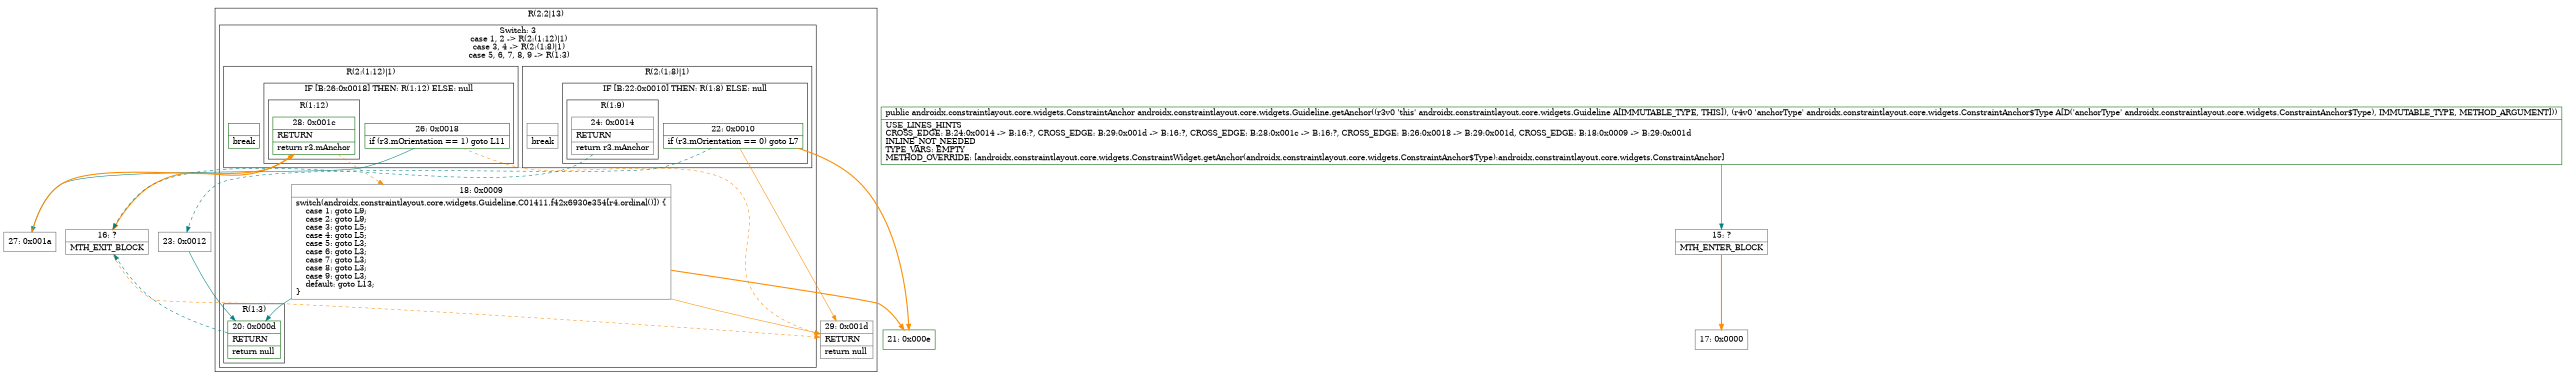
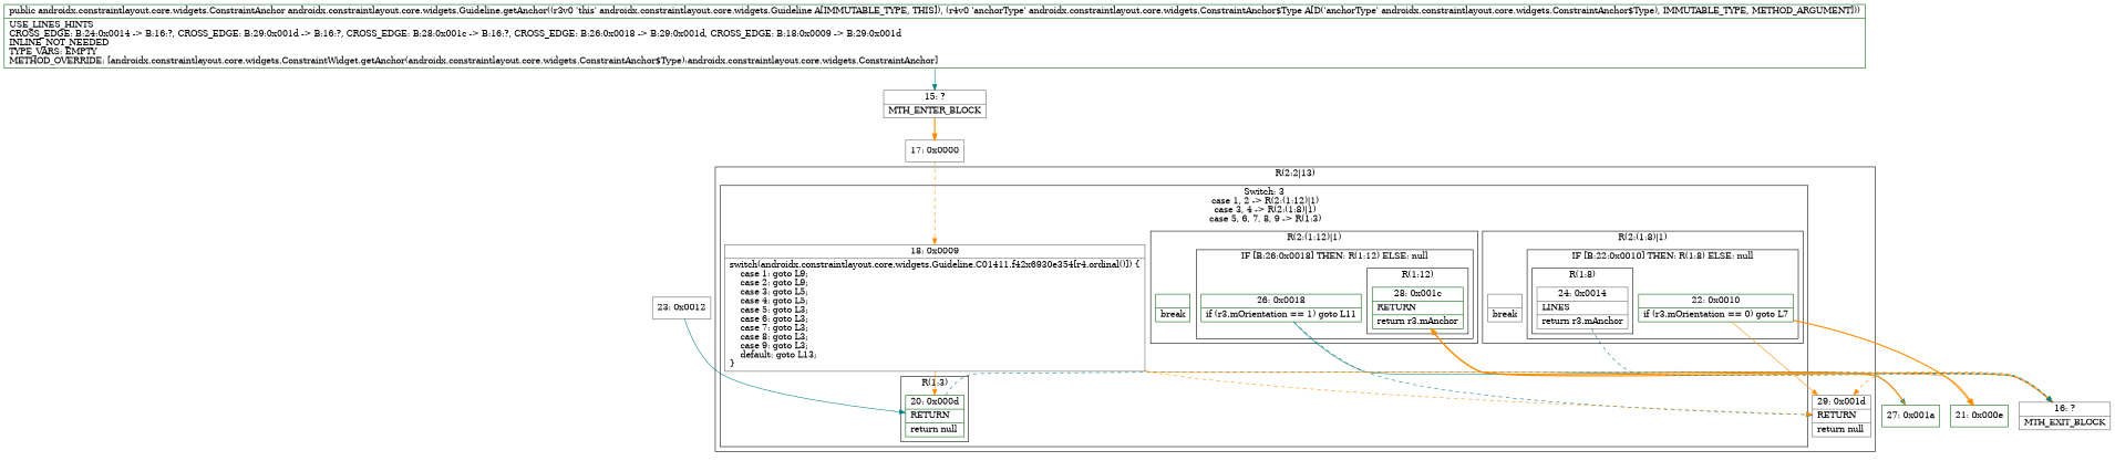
  digraph {
    node [color=darkgreen shape=record]
    edge [color=darkorange style=dashed]
    n1 [label="{28\:\ 0x001c|RETURN\l|return r3.mAnchor\l}"]
    n2 [label="{26\:\ 0x0018|if (r3.mOrientation == 1) goto L11\l}"]
    n3 [label="{|break\l}"]
-   n4 [color=gray40 label="{24\:\ 0x0014|RETURN\l|return r3.mAnchor\l}"]
+   n4 [color=gray40 label="{24\:\ 0x0014|LINES\l|return r3.mAnchor\l}"]
    n5 [label="{22\:\ 0x0010|if (r3.mOrientation == 0) goto L7\l}"]
    n6 [color=gray40 label="{|break\l}"]
    n7 [label="{20\:\ 0x000d|RETURN\l|return null\l}"]
    n8 [color=gray40 label="{18\:\ 0x0009|switch(androidx.constraintlayout.core.widgets.Guideline.C01411.f42x6930e354[r4.ordinal()]) \{\l    case 1: goto L9;\l    case 2: goto L9;\l    case 3: goto L5;\l    case 4: goto L5;\l    case 5: goto L3;\l    case 6: goto L3;\l    case 7: goto L3;\l    case 8: goto L3;\l    case 9: goto L3;\l    default: goto L13;\l\}\l}"]
    n9 [color=gray40 label="{29\:\ 0x001d|RETURN\l|return null\l}"]
    n10 [color=gray40 label="{16\:\ ?|MTH_EXIT_BLOCK\l}"]
-   n11 [color=gray40 label="{27\:\ 0x001a}"]
+   n11 [label="{27\:\ 0x001a}"]
    n12 [label="{21\:\ 0x000e}"]
    n13 [color=gray40 label="{23\:\ 0x0012}"]
    n14 [color=gray40 label="{15\:\ ?|MTH_ENTER_BLOCK\l}"]
    n15 [color=gray40 label="{17\:\ 0x0000}"]
    n16 [label="{public androidx.constraintlayout.core.widgets.ConstraintAnchor androidx.constraintlayout.core.widgets.Guideline.getAnchor((r3v0 'this' androidx.constraintlayout.core.widgets.Guideline A[IMMUTABLE_TYPE, THIS]), (r4v0 'anchorType' androidx.constraintlayout.core.widgets.ConstraintAnchor$Type A[D('anchorType' androidx.constraintlayout.core.widgets.ConstraintAnchor$Type), IMMUTABLE_TYPE, METHOD_ARGUMENT]))  | USE_LINES_HINTS\lCROSS_EDGE: B:24:0x0014 \-\> B:16:?, CROSS_EDGE: B:29:0x001d \-\> B:16:?, CROSS_EDGE: B:28:0x001c \-\> B:16:?, CROSS_EDGE: B:26:0x0018 \-\> B:29:0x001d, CROSS_EDGE: B:18:0x0009 \-\> B:29:0x001d\lINLINE_NOT_NEEDED\lTYPE_VARS: EMPTY\lMETHOD_OVERRIDE: [androidx.constraintlayout.core.widgets.ConstraintWidget.getAnchor(androidx.constraintlayout.core.widgets.ConstraintAnchor$Type):androidx.constraintlayout.core.widgets.ConstraintAnchor]\l}"]
    subgraph cluster_1 {
      label="R(2:2|13)"
      n9
      subgraph cluster_2 {
        label="Switch: 3\n case 1, 2 -> R(2:(1:12)|1)\n case 3, 4 -> R(2:(1:8)|1)\n case 5, 6, 7, 8, 9 -> R(1:3)"
        n8
        subgraph cluster_3 {
          label="R(2:(1:12)|1)"
          n3
          subgraph cluster_4 {
            label="IF [B:26:0x0018] THEN: R(1:12) ELSE: null"
            n2
            subgraph cluster_5 {
              label="R(1:12)"
              n1
            }
          }
        }
        subgraph cluster_6 {
          label="R(2:(1:8)|1)"
          n6
          subgraph cluster_7 {
            label="IF [B:22:0x0010] THEN: R(1:8) ELSE: null"
            n5
            subgraph cluster_8 {
-             label="R(1:9)"
+             label="R(1:8)"
              n4
            }
          }
        }
        subgraph cluster_9 {
          label="R(1:3)"
          n7
        }
      }
    }
    n1 -> n10 [style=bold]
-   n2 -> n9
+   n2 -> n9 [color=teal]
    n2 -> n11 [color=teal style=solid]
    n4 -> n10 [color=teal]
    n5 -> n9 [style=solid]
    n5 -> n12 [style=bold]
-   n5 -> n13 [color=teal]
    n7 -> n10 [color=teal]
-   n8 -> n7 [color=teal style=solid]
-   n8 -> n9 [style=solid]
-   n8 -> n12 [style=bold]
+   n8 -> n7 [style=solid]
+   n8 -> n9
+   n8 -> n12 [style=solid]
    n10 -> n9
    n11 -> n1 [style=bold]
    n13 -> n7 [color=teal style=solid]
    n14 -> n15 [style=bold]
-   n1 -> n8
+   n15 -> n8
    n16 -> n14 [color=teal style=solid]
  }
